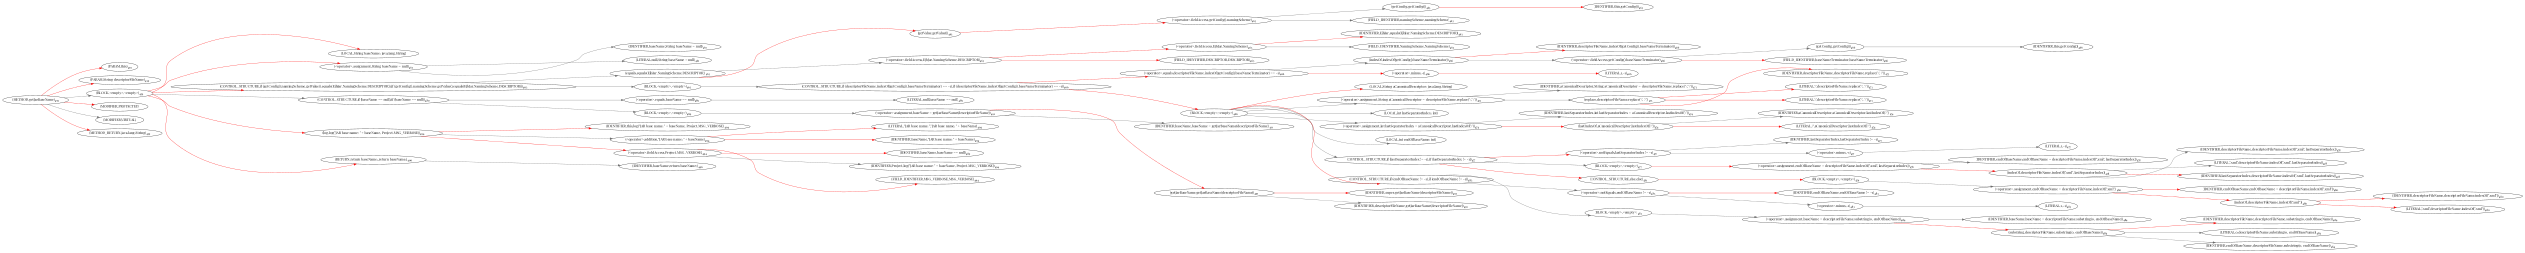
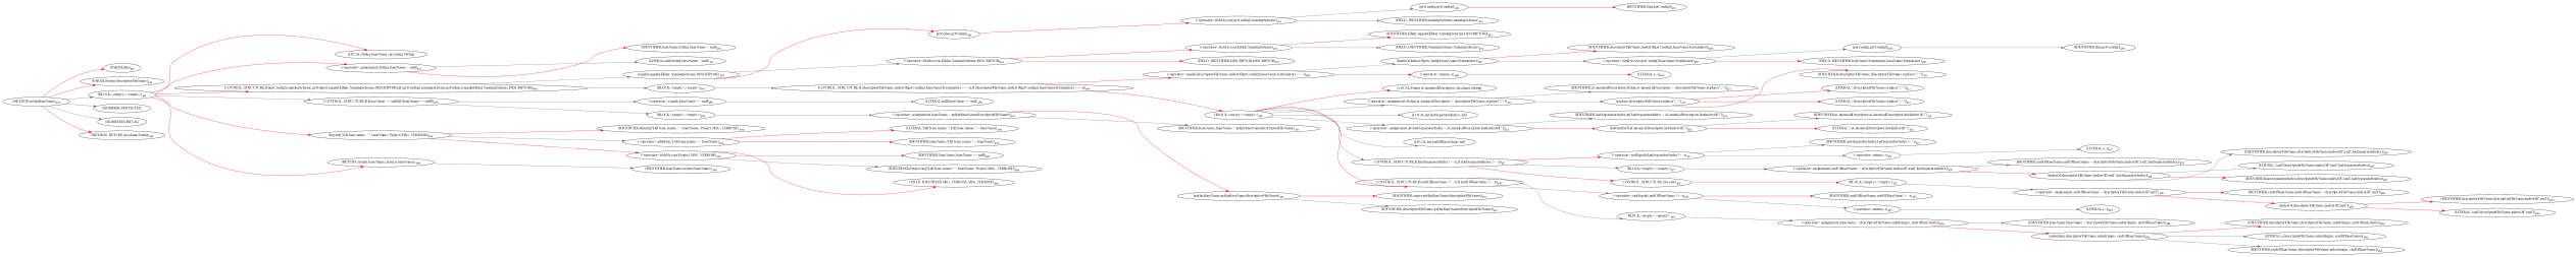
  digraph {
    fontname="Playfair Display"
    rankdir=LR
    node [fontname="Playfair Display"]
    edge [color=gray40 fontname="Playfair Display"]
    n1 [label=<(METHOD,getJarBaseName)<SUB>459</SUB>>]
    n2 [label=<(PARAM,this)<SUB>459</SUB>>]
    n3 [label=<(PARAM,String descriptorFileName)<SUB>459</SUB>>]
    n4 [label=<(BLOCK,&lt;empty&gt;,&lt;empty&gt;)<SUB>459</SUB>>]
    n5 [label=<(MODIFIER,PROTECTED)>]
    n6 [label=<(MODIFIER,VIRTUAL)>]
    n7 [label=<(METHOD_RETURN,java.lang.String)<SUB>459</SUB>>]
    n8 [label=<(LOCAL,String baseName: java.lang.String)>]
    n9 [label=<(&lt;operator&gt;.assignment,String baseName = null)<SUB>461</SUB>>]
    n10 [label=<(CONTROL_STRUCTURE,if (getConfig().namingScheme.getValue().equals(EjbJar.NamingScheme.DESCRIPTOR)),if (getConfig().namingScheme.getValue().equals(EjbJar.NamingScheme.DESCRIPTOR)))<SUB>463</SUB>>]
    n11 [label=<(CONTROL_STRUCTURE,if (baseName == null),if (baseName == null))<SUB>489</SUB>>]
    n12 [label=<(log,log(&quot;JAR base name: &quot; + baseName, Project.MSG_VERBOSE))<SUB>494</SUB>>]
    n13 [label=<(RETURN,return baseName;,return baseName;)<SUB>496</SUB>>]
    n14 [label=<(IDENTIFIER,baseName,String baseName = null)<SUB>461</SUB>>]
    n15 [label=<(LITERAL,null,String baseName = null)<SUB>461</SUB>>]
    n16 [label=<(equals,equals(EjbJar.NamingScheme.DESCRIPTOR))<SUB>463</SUB>>]
    n17 [label=<(BLOCK,&lt;empty&gt;,&lt;empty&gt;)<SUB>463</SUB>>]
    n18 [label=<(&lt;operator&gt;.equals,baseName == null)<SUB>489</SUB>>]
    n19 [label=<(BLOCK,&lt;empty&gt;,&lt;empty&gt;)<SUB>489</SUB>>]
    n20 [label=<(IDENTIFIER,this,log(&quot;JAR base name: &quot; + baseName, Project.MSG_VERBOSE))<SUB>494</SUB>>]
    n21 [label=<(&lt;operator&gt;.addition,&quot;JAR base name: &quot; + baseName)<SUB>494</SUB>>]
    n22 [label=<(&lt;operator&gt;.fieldAccess,Project.MSG_VERBOSE)<SUB>494</SUB>>]
    n23 [label=<(IDENTIFIER,baseName,return baseName;)<SUB>496</SUB>>]
    n24 [label=<(getValue,getValue())<SUB>463</SUB>>]
    n25 [label=<(&lt;operator&gt;.fieldAccess,EjbJar.NamingScheme.DESCRIPTOR)<SUB>463</SUB>>]
    n26 [label=<(CONTROL_STRUCTURE,if (descriptorFileName.indexOf(getConfig().baseNameTerminator) == -1),if (descriptorFileName.indexOf(getConfig().baseNameTerminator) == -1))<SUB>466</SUB>>]
    n27 [label=<(&lt;operator&gt;.fieldAccess,getConfig().namingScheme)<SUB>463</SUB>>]
    n28 [label=<(&lt;operator&gt;.fieldAccess,EjbJar.NamingScheme)<SUB>463</SUB>>]
    n29 [label=<(FIELD_IDENTIFIER,DESCRIPTOR,DESCRIPTOR)<SUB>463</SUB>>]
    n30 [label=<(getConfig,getConfig())<SUB>463</SUB>>]
    n31 [label=<(FIELD_IDENTIFIER,namingScheme,namingScheme)<SUB>463</SUB>>]
    n32 [label=<(IDENTIFIER,this,getConfig())<SUB>463</SUB>>]
    n33 [label=<(IDENTIFIER,EjbJar,equals(EjbJar.NamingScheme.DESCRIPTOR))<SUB>463</SUB>>]
    n34 [label=<(FIELD_IDENTIFIER,NamingScheme,NamingScheme)<SUB>463</SUB>>]
    n35 [label=<(&lt;operator&gt;.equals,descriptorFileName.indexOf(getConfig().baseNameTerminator) == -1)<SUB>466</SUB>>]
    n36 [label=<(BLOCK,&lt;empty&gt;,&lt;empty&gt;)<SUB>466</SUB>>]
    n37 [label=<(indexOf,indexOf(getConfig().baseNameTerminator))<SUB>466</SUB>>]
    n38 [label=<(&lt;operator&gt;.minus,-1)<SUB>466</SUB>>]
    n39 [label=<(LOCAL,String aCanonicalDescriptor: java.lang.String)>]
    n40 [label=<(&lt;operator&gt;.assignment,String aCanonicalDescriptor = descriptorFileName.replace('\\', '/'))<SUB>473</SUB>>]
    n41 [label=<(LOCAL,int lastSeparatorIndex: int)>]
    n42 [label=<(&lt;operator&gt;.assignment,int lastSeparatorIndex = aCanonicalDescriptor.lastIndexOf('/'))<SUB>474</SUB>>]
    n43 [label=<(LOCAL,int endOfBaseName: int)>]
    n44 [label=<(CONTROL_STRUCTURE,if (lastSeparatorIndex != -1),if (lastSeparatorIndex != -1))<SUB>477</SUB>>]
    n45 [label=<(CONTROL_STRUCTURE,if (endOfBaseName != -1),if (endOfBaseName != -1))<SUB>483</SUB>>]
    n46 [label=<(IDENTIFIER,descriptorFileName,indexOf(getConfig().baseNameTerminator))<SUB>466</SUB>>]
    n47 [label=<(&lt;operator&gt;.fieldAccess,getConfig().baseNameTerminator)<SUB>466</SUB>>]
    n48 [label=<(LITERAL,1,-1)<SUB>466</SUB>>]
    n49 [label=<(getConfig,getConfig())<SUB>466</SUB>>]
    n50 [label=<(FIELD_IDENTIFIER,baseNameTerminator,baseNameTerminator)<SUB>466</SUB>>]
    n51 [label=<(IDENTIFIER,this,getConfig())<SUB>466</SUB>>]
    n52 [label=<(IDENTIFIER,aCanonicalDescriptor,String aCanonicalDescriptor = descriptorFileName.replace('\\', '/'))<SUB>473</SUB>>]
    n53 [label=<(replace,descriptorFileName.replace('\\', '/'))<SUB>473</SUB>>]
    n54 [label=<(IDENTIFIER,lastSeparatorIndex,int lastSeparatorIndex = aCanonicalDescriptor.lastIndexOf('/'))<SUB>474</SUB>>]
    n55 [label=<(lastIndexOf,aCanonicalDescriptor.lastIndexOf('/'))<SUB>474</SUB>>]
    n56 [label=<(&lt;operator&gt;.notEquals,lastSeparatorIndex != -1)<SUB>477</SUB>>]
    n57 [label=<(BLOCK,&lt;empty&gt;,&lt;empty&gt;)<SUB>477</SUB>>]
    n58 [label=<(CONTROL_STRUCTURE,else,else)<SUB>479</SUB>>]
    n59 [label=<(&lt;operator&gt;.notEquals,endOfBaseName != -1)<SUB>483</SUB>>]
    n60 [label=<(BLOCK,&lt;empty&gt;,&lt;empty&gt;)<SUB>483</SUB>>]
    n61 [label=<(IDENTIFIER,descriptorFileName,descriptorFileName.replace('\\', '/'))<SUB>473</SUB>>]
    n62 [label=<(LITERAL,'\\',descriptorFileName.replace('\\', '/'))<SUB>473</SUB>>]
    n63 [label=<(LITERAL,'/',descriptorFileName.replace('\\', '/'))<SUB>473</SUB>>]
    n64 [label=<(IDENTIFIER,aCanonicalDescriptor,aCanonicalDescriptor.lastIndexOf('/'))<SUB>474</SUB>>]
    n65 [label=<(LITERAL,'/',aCanonicalDescriptor.lastIndexOf('/'))<SUB>474</SUB>>]
    n66 [label=<(IDENTIFIER,lastSeparatorIndex,lastSeparatorIndex != -1)<SUB>477</SUB>>]
    n67 [label=<(&lt;operator&gt;.minus,-1)<SUB>477</SUB>>]
    n68 [label=<(&lt;operator&gt;.assignment,endOfBaseName = descriptorFileName.indexOf(&quot;.xml&quot;, lastSeparatorIndex))<SUB>478</SUB>>]
    n69 [label=<(BLOCK,&lt;empty&gt;,&lt;empty&gt;)<SUB>479</SUB>>]
    n70 [label=<(LITERAL,1,-1)<SUB>477</SUB>>]
    n71 [label=<(IDENTIFIER,endOfBaseName,endOfBaseName = descriptorFileName.indexOf(&quot;.xml&quot;, lastSeparatorIndex))<SUB>478</SUB>>]
    n72 [label=<(indexOf,descriptorFileName.indexOf(&quot;.xml&quot;, lastSeparatorIndex))<SUB>478</SUB>>]
    n73 [label=<(IDENTIFIER,descriptorFileName,descriptorFileName.indexOf(&quot;.xml&quot;, lastSeparatorIndex))<SUB>478</SUB>>]
    n74 [label=<(LITERAL,&quot;.xml&quot;,descriptorFileName.indexOf(&quot;.xml&quot;, lastSeparatorIndex))<SUB>478</SUB>>]
    n75 [label=<(IDENTIFIER,lastSeparatorIndex,descriptorFileName.indexOf(&quot;.xml&quot;, lastSeparatorIndex))<SUB>478</SUB>>]
    n76 [label=<(&lt;operator&gt;.assignment,endOfBaseName = descriptorFileName.indexOf(&quot;.xml&quot;))<SUB>480</SUB>>]
    n77 [label=<(IDENTIFIER,endOfBaseName,endOfBaseName = descriptorFileName.indexOf(&quot;.xml&quot;))<SUB>480</SUB>>]
    n78 [label=<(indexOf,descriptorFileName.indexOf(&quot;.xml&quot;))<SUB>480</SUB>>]
    n79 [label=<(IDENTIFIER,descriptorFileName,descriptorFileName.indexOf(&quot;.xml&quot;))<SUB>480</SUB>>]
    n80 [label=<(LITERAL,&quot;.xml&quot;,descriptorFileName.indexOf(&quot;.xml&quot;))<SUB>480</SUB>>]
    n81 [label=<(IDENTIFIER,endOfBaseName,endOfBaseName != -1)<SUB>483</SUB>>]
    n82 [label=<(&lt;operator&gt;.minus,-1)<SUB>483</SUB>>]
    n83 [label=<(&lt;operator&gt;.assignment,baseName = descriptorFileName.substring(0, endOfBaseName))<SUB>484</SUB>>]
    n84 [label=<(LITERAL,1,-1)<SUB>483</SUB>>]
    n85 [label=<(IDENTIFIER,baseName,baseName = descriptorFileName.substring(0, endOfBaseName))<SUB>484</SUB>>]
    n86 [label=<(substring,descriptorFileName.substring(0, endOfBaseName))<SUB>484</SUB>>]
    n87 [label=<(IDENTIFIER,descriptorFileName,descriptorFileName.substring(0, endOfBaseName))<SUB>484</SUB>>]
    n88 [label=<(LITERAL,0,descriptorFileName.substring(0, endOfBaseName))<SUB>484</SUB>>]
    n89 [label=<(IDENTIFIER,endOfBaseName,descriptorFileName.substring(0, endOfBaseName))<SUB>484</SUB>>]
    n90 [label=<(LITERAL,null,baseName == null)<SUB>489</SUB>>]
    n91 [label=<(&lt;operator&gt;.assignment,baseName = getJarBaseName(descriptorFileName))<SUB>491</SUB>>]
    n92 [label=<(IDENTIFIER,baseName,baseName == null)<SUB>489</SUB>>]
    n93 [label=<(IDENTIFIER,baseName,baseName = getJarBaseName(descriptorFileName))<SUB>491</SUB>>]
    n94 [label=<(getJarBaseName,getJarBaseName(descriptorFileName))<SUB>491</SUB>>]
    n95 [label=<(IDENTIFIER,super,getJarBaseName(descriptorFileName))<SUB>491</SUB>>]
    n96 [label=<(IDENTIFIER,descriptorFileName,getJarBaseName(descriptorFileName))<SUB>491</SUB>>]
    n97 [label=<(LITERAL,&quot;JAR base name: &quot;,&quot;JAR base name: &quot; + baseName)<SUB>494</SUB>>]
    n98 [label=<(IDENTIFIER,baseName,&quot;JAR base name: &quot; + baseName)<SUB>494</SUB>>]
    n99 [label=<(IDENTIFIER,Project,log(&quot;JAR base name: &quot; + baseName, Project.MSG_VERBOSE))<SUB>494</SUB>>]
    n100 [label=<(FIELD_IDENTIFIER,MSG_VERBOSE,MSG_VERBOSE)<SUB>494</SUB>>]
    n1 -> n2 [color=red]
    n1 -> n3 [color=red]
    n1 -> n4
-   n1 -> n5 [color=red]
+   n1 -> n5
    n1 -> n6
    n1 -> n7 [color=red]
    n4 -> n8 [color=red]
    n4 -> n9 [color=red]
    n4 -> n10 [color=red]
    n4 -> n11
    n4 -> n12 [color=red]
    n4 -> n13 [color=red]
-   n9 -> n14
+   n9 -> n14 [color=red]
    n9 -> n15
    n10 -> n16
    n10 -> n17
    n11 -> n18
    n11 -> n19
    n12 -> n20 [color=red]
    n12 -> n21
    n12 -> n22 [color=red]
    n13 -> n23
    n16 -> n24 [color=red]
    n16 -> n25
    n17 -> n26
    n18 -> n90
    n19 -> n91
    n21 -> n97 [color=red]
    n21 -> n98 [color=red]
    n22 -> n92 [color=red]
    n22 -> n99
    n22 -> n100 [color=red]
    n24 -> n27 [color=red]
    n25 -> n28 [color=red]
    n25 -> n29 [color=red]
    n26 -> n35 [color=red]
    n26 -> n36 [color=red]
    n27 -> n30
    n27 -> n31
    n28 -> n33 [color=red]
    n28 -> n34
    n30 -> n32 [color=red]
    n35 -> n37
    n35 -> n38 [color=red]
    n36 -> n39 [color=red]
    n36 -> n40
    n36 -> n41
    n36 -> n42
    n36 -> n43
    n36 -> n44
    n36 -> n45 [color=red]
    n37 -> n46 [color=red]
    n37 -> n47
    n38 -> n48 [color=red]
    n40 -> n52
    n40 -> n53
    n42 -> n54
    n42 -> n55 [color=red]
    n44 -> n56 [color=red]
    n44 -> n57
    n44 -> n58 [color=red]
    n45 -> n59
    n45 -> n60
    n47 -> n49
    n47 -> n50 [color=red]
    n49 -> n51
    n53 -> n61 [color=red]
    n53 -> n62 [color=red]
    n53 -> n63 [color=red]
    n55 -> n64
    n55 -> n65 [color=red]
    n56 -> n66
    n56 -> n67
    n57 -> n68 [color=red]
    n58 -> n69 [color=red]
    n59 -> n81 [color=red]
    n59 -> n82
    n60 -> n83
    n67 -> n70
    n68 -> n71
    n68 -> n72 [color=red]
    n69 -> n76
    n72 -> n73
    n72 -> n74
    n72 -> n75 [color=red]
    n76 -> n77 [color=red]
    n76 -> n78 [color=red]
    n78 -> n79 [color=red]
    n78 -> n80 [color=red]
    n82 -> n84
    n83 -> n85
    n83 -> n86 [color=red]
    n86 -> n87 [color=red]
    n86 -> n88
    n86 -> n89
    n91 -> n93
    n91 -> n94 [color=red]
    n94 -> n95 [color=red]
    n94 -> n96
  }
